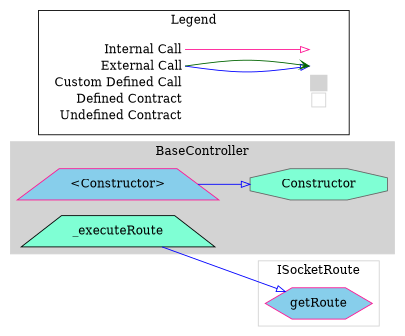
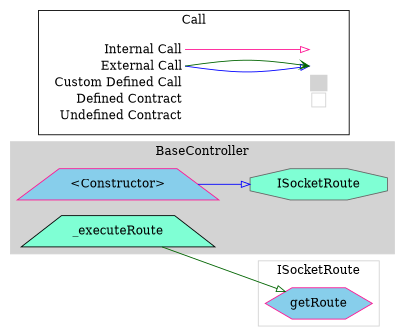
  digraph {
    compound=true
    rankdir=LR
    node [shape=trapezium style=filled]
    edge [arrowhead=onormal color=blue]
    n1 [color=deeppink fillcolor=skyblue label=getRoute shape=hexagon]
    n2 [color=deeppink fillcolor=skyblue label="<Constructor>"]
    n3 [color=black fillcolor=aquamarine label=_executeRoute]
-   n4 [color=gray40 fillcolor=aquamarine label=Constructor shape=octagon]
+   n4 [color=gray40 fillcolor=aquamarine label=ISocketRoute shape=octagon]
    n5 [label=<<table border="0" cellpadding="2" cellspacing="0" cellborder="0">   <tr><td align="right" port="i1">Internal Call</td></tr>   <tr><td align="right" port="i2">External Call</td></tr>   <tr><td align="right" port="i2">Custom Defined Call</td></tr>   <tr><td align="right" port="i3">Defined Contract</td></tr>   <tr><td align="right" port="i4">Undefined Contract</td></tr>   </table>> shape=plaintext style=""]
    n6 [label=<<table border="0" cellpadding="2" cellspacing="0" cellborder="0">   <tr><td port="i1">&nbsp;&nbsp;&nbsp;</td></tr>   <tr><td port="i2">&nbsp;&nbsp;&nbsp;</td></tr>   <tr><td port="i3" bgcolor="lightgray">&nbsp;&nbsp;&nbsp;</td></tr>   <tr><td port="i4">     <table border="1" cellborder="0" cellspacing="0" cellpadding="7" color="lightgray">       <tr>        <td></td>       </tr>      </table>   </td></tr>   </table>> shape=plaintext style=""]
    subgraph cluster_1 {
      color=lightgray
      label=ISocketRoute
      n1
    }
    subgraph cluster_2 {
      bgcolor=lightgray
      color=lightgray
      label=BaseController
      style=filled
      n2
      n3
      n4
    }
    subgraph cluster_3 {
-     label=Legend
+     label=Call
      n5
      n6
    }
    n2 -> n4
-   n3 -> n1
+   n3 -> n1 [color=darkgreen]
    n5 -> n6 [color=deeppink headport="i1:w" tailport="i1:e"]
    n5 -> n6 [headport="i2:w" tailport="i2:e"]
    n5 -> n6 [arrowhead=vee color=darkgreen headport="i2:w" tailport="i2:e"]
  }
